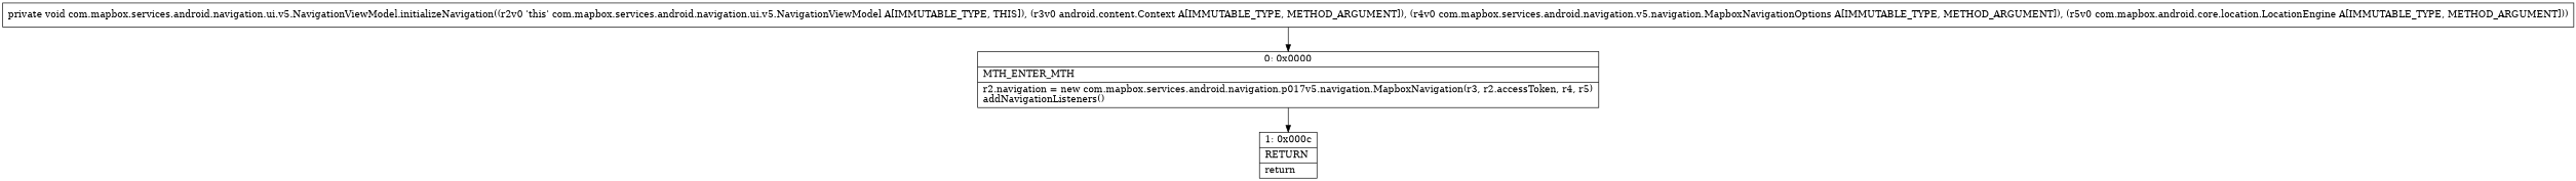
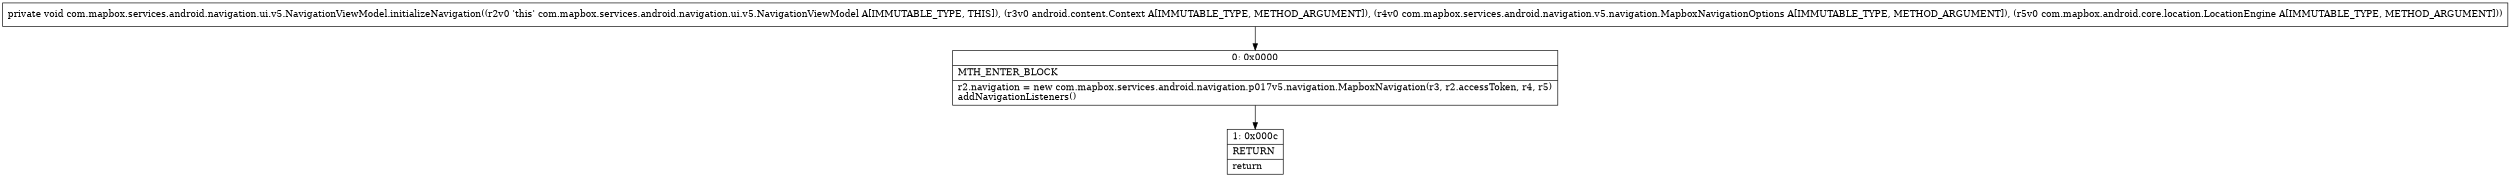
  digraph {
    node [shape=record]
-   n1 [label="{0\:\ 0x0000|MTH_ENTER_MTH\l|r2.navigation = new com.mapbox.services.android.navigation.p017v5.navigation.MapboxNavigation(r3, r2.accessToken, r4, r5)\laddNavigationListeners()\l}"]
+   n1 [label="{0\:\ 0x0000|MTH_ENTER_BLOCK\l|r2.navigation = new com.mapbox.services.android.navigation.p017v5.navigation.MapboxNavigation(r3, r2.accessToken, r4, r5)\laddNavigationListeners()\l}"]
    n2 [label="{1\:\ 0x000c|RETURN\l|return\l}"]
    n3 [label="{private void com.mapbox.services.android.navigation.ui.v5.NavigationViewModel.initializeNavigation((r2v0 'this' com.mapbox.services.android.navigation.ui.v5.NavigationViewModel A[IMMUTABLE_TYPE, THIS]), (r3v0 android.content.Context A[IMMUTABLE_TYPE, METHOD_ARGUMENT]), (r4v0 com.mapbox.services.android.navigation.v5.navigation.MapboxNavigationOptions A[IMMUTABLE_TYPE, METHOD_ARGUMENT]), (r5v0 com.mapbox.android.core.location.LocationEngine A[IMMUTABLE_TYPE, METHOD_ARGUMENT])) }"]
    n1 -> n2
    n3 -> n1
  }
